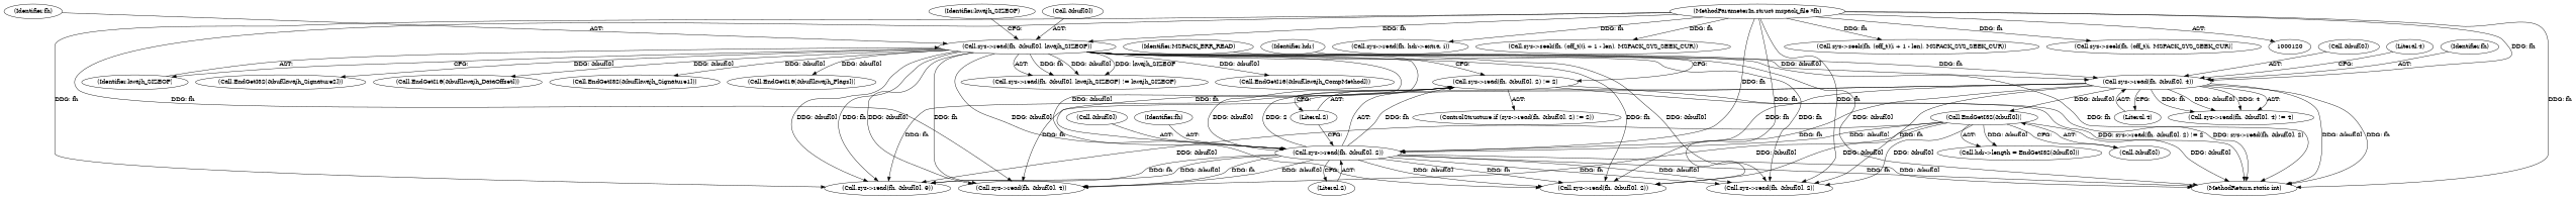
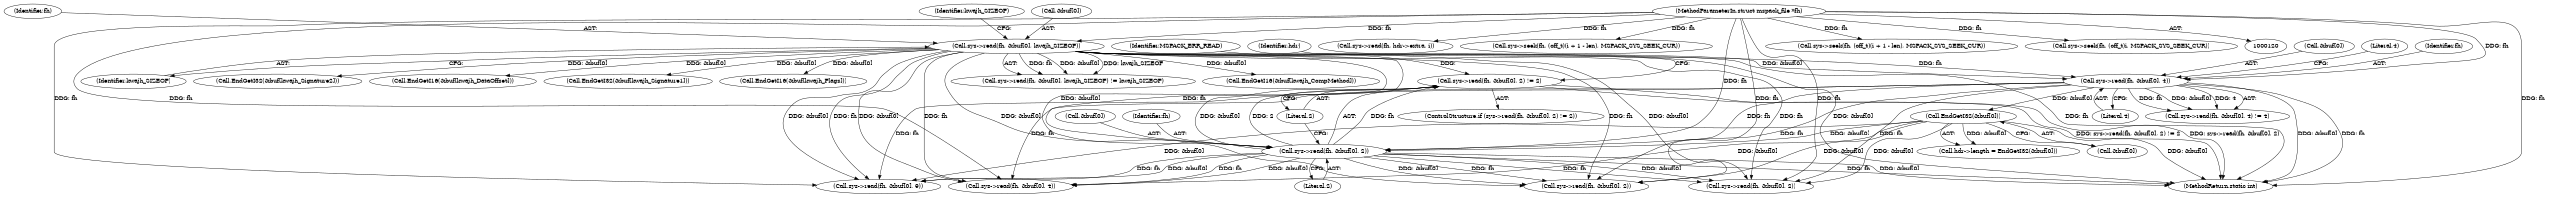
  digraph {
    n1 [label="(Call,sys->read(fh, &buf[0], 2) != 2)"]
    n2 [label="(MethodReturn,static int)"]
    n3 [label="(ControlStructure,if (sys->read(fh, &buf[0], 2) != 2))"]
    n4 [label="(Literal,2)"]
    n5 [label="(Call,sys->read(fh, &buf[0], 2))"]
    n6 [label="(Call,sys->read(fh, &buf[0], 2))"]
    n7 [label="(Call,sys->read(fh, &buf[0], 9))"]
    n8 [label="(Call,sys->read(fh, &buf[0], 4))"]
    n9 [label="(Call,sys->read(fh, &buf[0], 2))"]
    n10 [label="(Literal,2)"]
    n11 [label="(Call,sys->read(fh, &buf[0], kwajh_SIZEOF))"]
    n12 [label="(Call,sys->read(fh, &buf[0], 4))"]
    n13 [label="(Call,sys->read(fh, &buf[0], kwajh_SIZEOF) != kwajh_SIZEOF)"]
    n14 [label="(Call,EndGetI16(&buf[kwajh_CompMethod]))"]
    n15 [label="(Identifier,kwajh_SIZEOF)"]
    n16 [label="(Call,EndGetI32(&buf[kwajh_Signature2]))"]
    n17 [label="(Call,EndGetI16(&buf[kwajh_DataOffset]))"]
    n18 [label="(Call,EndGetI32(&buf[kwajh_Signature1]))"]
    n19 [label="(Call,EndGetI16(&buf[kwajh_Flags]))"]
    n20 [label="(Call,EndGetI32(&buf[0]))"]
    n21 [label="(Literal,4)"]
    n22 [label="(Call,sys->read(fh, &buf[0], 4) != 4)"]
    n23 [label="(MethodParameterIn,struct mspack_file *fh)"]
    n24 [label="(Call,sys->read(fh, hdr->extra, i))"]
    n25 [label="(Call,sys->seek(fh, (off_t)(i + 1 - len), MSPACK_SYS_SEEK_CUR))"]
    n26 [label="(Call,sys->seek(fh, (off_t)(i + 1 - len), MSPACK_SYS_SEEK_CUR))"]
    n27 [label="(Call,sys->seek(fh, (off_t)i, MSPACK_SYS_SEEK_CUR))"]
    1000120
    n29 [label="(Call,hdr->length = EndGetI32(&buf[0]))"]
    n30 [label="(Call,&buf[0])"]
    n31 [label="(Identifier,fh)"]
    n32 [label="(Call,&buf[0])"]
    n33 [label="(Identifier,fh)"]
    n34 [label="(Identifier,MSPACK_ERR_READ)"]
    n35 [label="(Call,&buf[0])"]
    n36 [label="(Identifier,fh)"]
    n37 [label="(Identifier,kwajh_SIZEOF)"]
    n38 [label="(Call,&buf[0])"]
    n39 [label="(Literal,4)"]
    n40 [label="(Identifier,hdr)"]
    n1 -> n2 [label="DDG: sys->read(fh, &buf[0], 2) != 2"]
    n1 -> n2 [label="DDG: sys->read(fh, &buf[0], 2)"]
    n1 -> n3 [label="AST: "]
    n1 -> n4 [label="CFG: "]
    n4 -> n1 [label="AST: "]
    n4 -> n5 [label="CFG: "]
    n5 -> n1 [label="AST: "]
    n5 -> n1 [label="DDG: fh"]
    n5 -> n1 [label="DDG: &buf[0]"]
    n5 -> n1 [label="DDG: 2"]
    n5 -> n2 [label="DDG: fh"]
    n5 -> n2 [label="DDG: &buf[0]"]
    n5 -> n6 [label="DDG: fh"]
    n5 -> n6 [label="DDG: &buf[0]"]
    n5 -> n7 [label="DDG: fh"]
    n5 -> n7 [label="DDG: &buf[0]"]
    n5 -> n8 [label="DDG: fh"]
    n5 -> n8 [label="DDG: &buf[0]"]
    n5 -> n9 [label="DDG: fh"]
    n5 -> n9 [label="DDG: &buf[0]"]
    n5 -> n10 [label="CFG: "]
    n10 -> n5 [label="AST: "]
    n11 -> n2 [label="DDG: fh"]
    n11 -> n2 [label="DDG: &buf[0]"]
    n11 -> n5 [label="DDG: fh"]
    n11 -> n5 [label="DDG: &buf[0]"]
    n11 -> n6 [label="DDG: fh"]
    n11 -> n6 [label="DDG: &buf[0]"]
    n11 -> n7 [label="DDG: fh"]
    n11 -> n7 [label="DDG: &buf[0]"]
    n11 -> n8 [label="DDG: fh"]
    n11 -> n8 [label="DDG: &buf[0]"]
    n11 -> n9 [label="DDG: fh"]
    n11 -> n9 [label="DDG: &buf[0]"]
    n11 -> n12 [label="DDG: fh"]
    n11 -> n12 [label="DDG: &buf[0]"]
    n11 -> n13 [label="AST: "]
    n11 -> n13 [label="DDG: fh"]
    n11 -> n13 [label="DDG: &buf[0]"]
    n11 -> n13 [label="DDG: kwajh_SIZEOF"]
    n11 -> n14 [label="DDG: &buf[0]"]
    n11 -> n15 [label="CFG: "]
    n11 -> n16 [label="DDG: &buf[0]"]
    n11 -> n17 [label="DDG: &buf[0]"]
    n11 -> n18 [label="DDG: &buf[0]"]
    n11 -> n19 [label="DDG: &buf[0]"]
    n12 -> n2 [label="DDG: &buf[0]"]
    n12 -> n2 [label="DDG: fh"]
    n12 -> n5 [label="DDG: fh"]
    n12 -> n6 [label="DDG: fh"]
    n12 -> n7 [label="DDG: fh"]
    n12 -> n8 [label="DDG: fh"]
    n12 -> n9 [label="DDG: fh"]
    n12 -> n20 [label="DDG: &buf[0]"]
    n12 -> n21 [label="CFG: "]
    n12 -> n22 [label="AST: "]
    n12 -> n22 [label="DDG: fh"]
    n12 -> n22 [label="DDG: &buf[0]"]
    n12 -> n22 [label="DDG: 4"]
    n15 -> n11 [label="AST: "]
    n20 -> n2 [label="DDG: &buf[0]"]
    n20 -> n5 [label="DDG: &buf[0]"]
    n20 -> n6 [label="DDG: &buf[0]"]
    n20 -> n7 [label="DDG: &buf[0]"]
    n20 -> n8 [label="DDG: &buf[0]"]
    n20 -> n9 [label="DDG: &buf[0]"]
    n20 -> n29 [label="AST: "]
    n20 -> n29 [label="DDG: &buf[0]"]
    n20 -> n30 [label="CFG: "]
    n21 -> n12 [label="AST: "]
    n23 -> n2 [label="DDG: fh"]
    n23 -> n5 [label="DDG: fh"]
    n23 -> n6 [label="DDG: fh"]
    n23 -> n7 [label="DDG: fh"]
    n23 -> n8 [label="DDG: fh"]
    n23 -> n9 [label="DDG: fh"]
    n23 -> n11 [label="DDG: fh"]
    n23 -> n12 [label="DDG: fh"]
    n23 -> n24 [label="DDG: fh"]
    n23 -> n25 [label="DDG: fh"]
    n23 -> n26 [label="DDG: fh"]
    n23 -> n27 [label="DDG: fh"]
    n23 -> 1000120 [label="AST: "]
    n30 -> n20 [label="AST: "]
    n31 -> n12 [label="AST: "]
    n32 -> n12 [label="AST: "]
    n33 -> n11 [label="AST: "]
-   n34 -> n1 [label="CFG: "]
+   n34 -> n1 [label="DDG: "]
    n35 -> n5 [label="AST: "]
    n36 -> n5 [label="AST: "]
    n37 -> n11 [label="CFG: "]
    n38 -> n11 [label="AST: "]
    n39 -> n12 [label="CFG: "]
    n40 -> n1 [label="CFG: "]
  }
